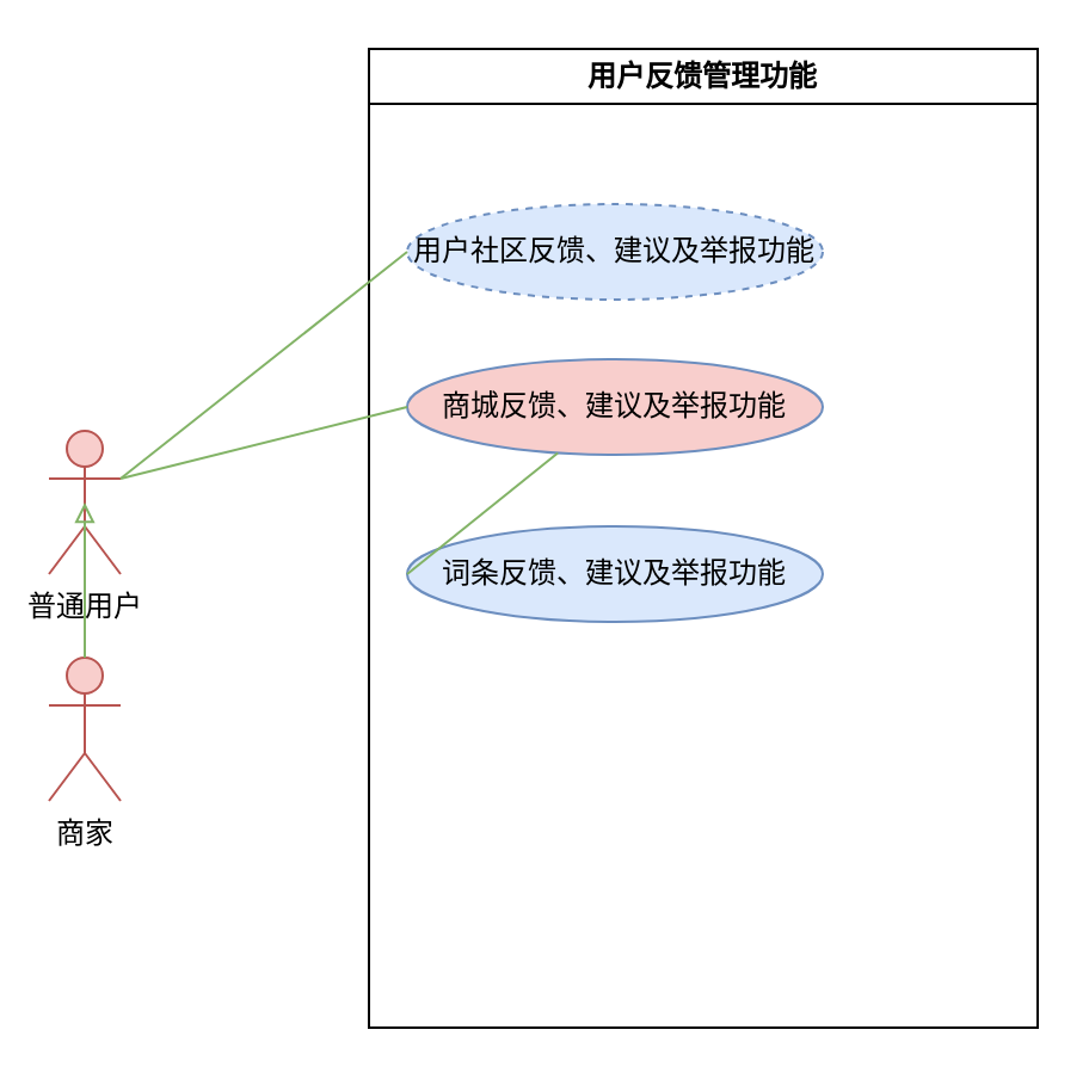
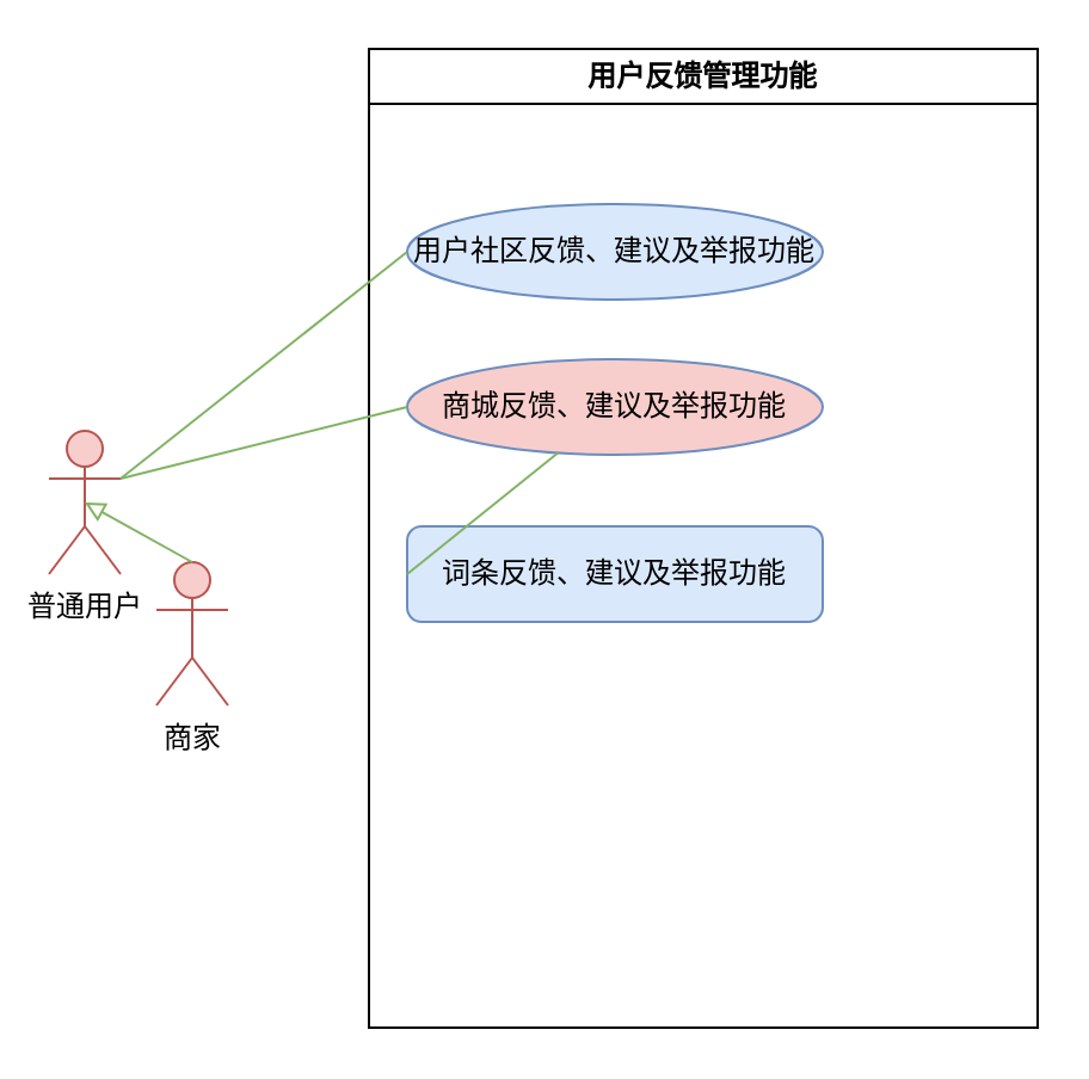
  <mxCell id="0" />
  <mxCell id="1" parent="0" />
  <mxCell id="2" value="用户反馈管理功能" style="swimlane;whiteSpace=wrap;html=1;" vertex="1" parent="1"><mxGeometry x="154" y="20" width="280" height="410" as="geometry" /></mxCell>
- <mxCell id="3" value="用户社区反馈、建议及举报功能" style="ellipse;whiteSpace=wrap;html=1;fillColor=#dae8fc;strokeColor=#6c8ebf;dashed=1;" vertex="1" parent="2"><mxGeometry x="16" y="65" width="174" height="40" as="geometry" /></mxCell>
+ <mxCell id="3" value="用户社区反馈、建议及举报功能" style="ellipse;whiteSpace=wrap;html=1;fillColor=#dae8fc;strokeColor=#6c8ebf;" vertex="1" parent="2"><mxGeometry x="16" y="65" width="174" height="40" as="geometry" /></mxCell>
  <mxCell id="4" value="商城反馈、建议及举报功能" style="ellipse;whiteSpace=wrap;html=1;fillColor=#f8cecc;strokeColor=#6c8ebf;" vertex="1" parent="2"><mxGeometry x="16" y="130" width="174" height="40" as="geometry" /></mxCell>
- <mxCell id="5" value="词条反馈、建议及举报功能" style="ellipse;whiteSpace=wrap;html=1;fillColor=#dae8fc;strokeColor=#6c8ebf;" vertex="1" parent="2"><mxGeometry x="16" y="200" width="174" height="40" as="geometry" /></mxCell>
+ <mxCell id="5" value="词条反馈、建议及举报功能" style="whiteSpace=wrap;html=1;fillColor=#dae8fc;strokeColor=#6c8ebf;rounded=1;" vertex="1" parent="2"><mxGeometry x="16" y="200" width="174" height="40" as="geometry" /></mxCell>
  <mxCell id="6" value="普通用户" style="shape=umlActor;verticalLabelPosition=bottom;verticalAlign=top;html=1;fillColor=#f8cecc;strokeColor=#b85450;" vertex="1" parent="1"><mxGeometry x="20" y="180" width="30" height="60" as="geometry" /></mxCell>
- <mxCell id="7" value="商家" style="shape=umlActor;verticalLabelPosition=bottom;verticalAlign=top;html=1;fillColor=#f8cecc;strokeColor=#b85450;" vertex="1" parent="1"><mxGeometry x="20" y="275" width="30" height="60" as="geometry" /></mxCell>
+ <mxCell id="7" value="商家" style="shape=umlActor;verticalLabelPosition=bottom;verticalAlign=top;html=1;fillColor=#f8cecc;strokeColor=#b85450;" vertex="1" parent="1"><mxGeometry x="65" y="235" width="30" height="60" as="geometry" /></mxCell>
  <mxCell id="8" value="" style="endArrow=block;endFill=0;html=1;rounded=0;fillColor=#d5e8d4;strokeColor=#82b366;exitX=0.5;exitY=0;exitDx=0;exitDy=0;exitPerimeter=0;entryX=0.5;entryY=0.5;entryDx=0;entryDy=0;entryPerimeter=0;" edge="1" parent="1" source="7" target="6"><mxGeometry width="160" relative="1" as="geometry"><mxPoint x="75" y="385" as="sourcePoint" /><mxPoint x="60" y="305" as="targetPoint" /></mxGeometry></mxCell>
  <mxCell id="9" value="" style="endArrow=none;html=1;rounded=0;fillColor=#d5e8d4;strokeColor=#82b366;entryX=1;entryY=0.333;entryDx=0;entryDy=0;entryPerimeter=0;exitX=0;exitY=0.5;exitDx=0;exitDy=0;" edge="1" parent="1" source="4" target="6"><mxGeometry width="50" height="50" relative="1" as="geometry"><mxPoint x="170" y="230" as="sourcePoint" /><mxPoint x="94" y="190" as="targetPoint" /></mxGeometry></mxCell>
  <mxCell id="10" value="" style="endArrow=none;html=1;rounded=0;fillColor=#d5e8d4;strokeColor=#82b366;entryX=0;entryY=0.5;entryDx=0;entryDy=0;exitX=1;exitY=0.333;exitDx=0;exitDy=0;exitPerimeter=0;" edge="1" parent="1" source="6" target="3"><mxGeometry width="50" height="50" relative="1" as="geometry"><mxPoint x="180" y="220" as="sourcePoint" /><mxPoint x="94" y="210" as="targetPoint" /></mxGeometry></mxCell>
  <mxCell id="11" value="" style="endArrow=none;html=1;rounded=0;fillColor=#d5e8d4;strokeColor=#82b366;exitX=0;exitY=0.5;exitDx=0;exitDy=0;" edge="1" parent="1" source="5" target="4"><mxGeometry width="50" height="50" relative="1" as="geometry"><mxPoint x="170" y="340" as="sourcePoint" /><mxPoint x="94" y="115" as="targetPoint" /></mxGeometry></mxCell>
